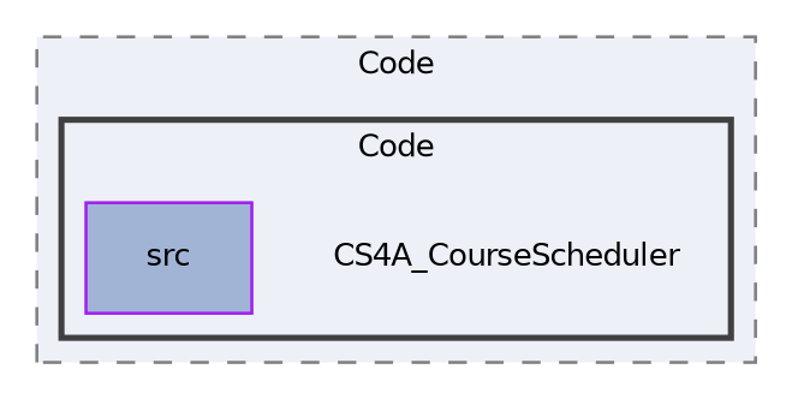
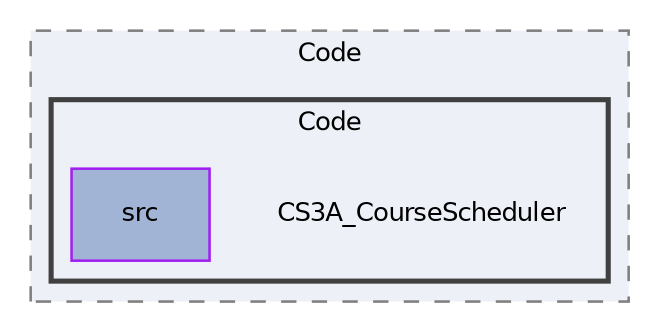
  digraph {
    compound=true
    node [fontname=Helvetica fontsize=10 color=purple]
-   n1 [label=CS4A_CourseScheduler shape=plaintext]
+   n1 [label=CS3A_CourseScheduler shape=plaintext]
    n2 [fillcolor="#a2b4d6" label=src shape=box style="filled,"]
    subgraph cluster_1 {
      bgcolor="#edf0f7"
      fontname=Helvetica
      fontsize=10
      label=Code
      pencolor=grey50
      style="filled,dashed,"
      subgraph cluster_2 {
        bgcolor="#edf0f7"
        fontname=Helvetica
        fontsize=10
        pencolor=grey25
        style="filled,bold,"
        n1
        n2
      }
    }
  }
